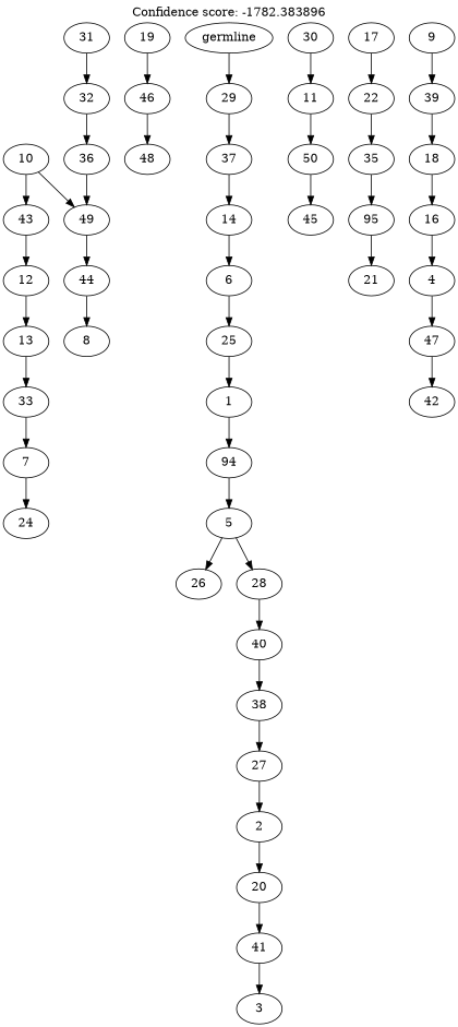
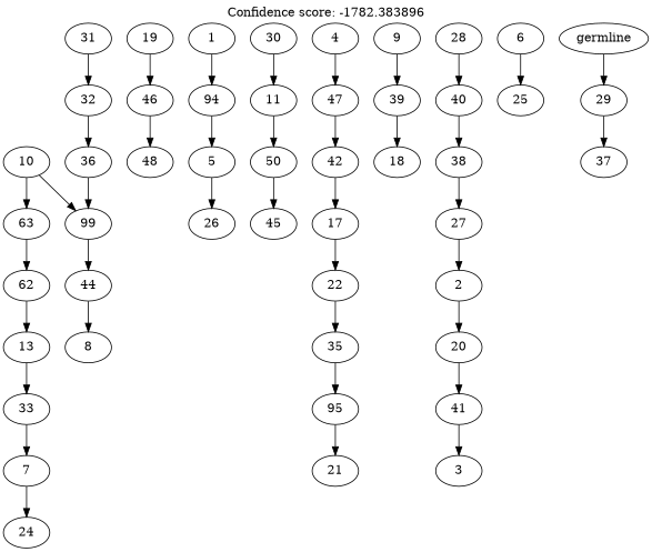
  digraph {
    label="Confidence score: -1782.383896"
    labelloc=t
    n1 [label=7]
    n2 [label=24]
    n3 [label=33]
    n4 [label=13]
-   n5 [label=12]
-   n6 [label=43]
+   n5 [label=62]
+   n6 [label=63]
    n7 [label=10]
-   n8 [label=49]
+   n8 [label=99]
    n9 [label=44]
    n10 [label=8]
    n11 [label=36]
    n12 [label=32]
    n13 [label=31]
    n14 [label=48]
    n15 [label=46]
    n16 [label=19]
    n17 [label=26]
    n18 [label=50]
    n19 [label=45]
    n20 [label=11]
    n21 [label=30]
    n22 [label=95]
    n23 [label=21]
    n24 [label=35]
    n25 [label=22]
    n26 [label=17]
    n27 [label=42]
    n28 [label=47]
    n29 [label=4]
-   n30 [label=16]
    n31 [label=18]
    n32 [label=39]
    n33 [label=9]
    n34 [label=3]
    n35 [label=41]
    n36 [label=20]
    n37 [label=2]
    n38 [label=27]
    n39 [label=38]
    n40 [label=40]
    n41 [label=28]
    n42 [label=5]
    n43 [label=94]
    n44 [label=1]
    n45 [label=25]
    n46 [label=6]
-   n47 [label=14]
    n48 [label=37]
    n49 [label=29]
    n50 [label=germline]
    n1 -> n2
    n3 -> n1
    n4 -> n3
    n5 -> n4
    n6 -> n5
    n7 -> n6
    n7 -> n8
    n8 -> n9
    n9 -> n10
    n11 -> n8
    n12 -> n11
    n13 -> n12
    n15 -> n14
    n16 -> n15
    n18 -> n19
    n20 -> n18
    n21 -> n20
    n22 -> n23
    n24 -> n22
    n25 -> n24
    n26 -> n25
+   n27 -> n26
    n28 -> n27
    n29 -> n28
-   n30 -> n29
-   n31 -> n30
    n32 -> n31
    n33 -> n32
    n35 -> n34
    n36 -> n35
    n37 -> n36
    n38 -> n37
    n39 -> n38
    n40 -> n39
    n41 -> n40
    n42 -> n17
-   n42 -> n41
    n43 -> n42
    n44 -> n43
-   n45 -> n44
    n46 -> n45
-   n47 -> n46
-   n48 -> n47
    n49 -> n48
    n50 -> n49
  }
